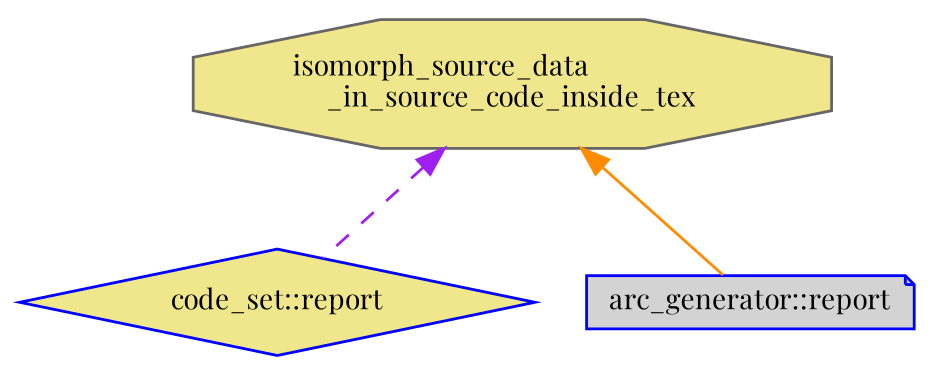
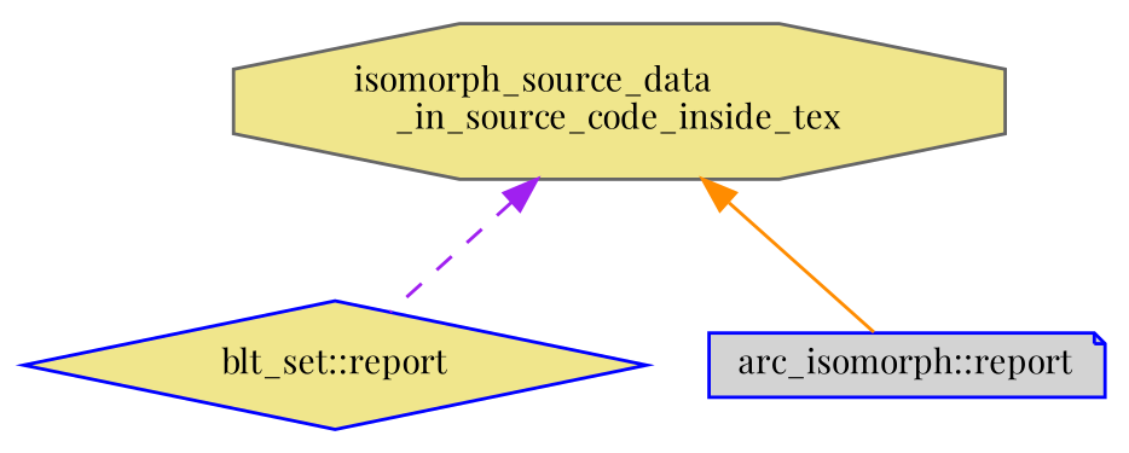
  digraph {
    fontname="Playfair Display"
    rankdir=TB
    node [color=blue fillcolor=khaki fontname="Playfair Display" fontsize=10 style=filled]
    edge [dir=back fontname="Playfair Display" fontsize=10 labelfontname=Helvetica labelfontsize=10]
    n1 [color=gray40 fontcolor=black height=0.2 label="isomorph_source_data\l_in_source_code_inside_tex" shape=octagon width=0.4]
-   n2 [height=0.2 label="code_set::report" shape=diamond width=0.4]
-   n3 [fillcolor=lightgrey height=0.2 label="arc_generator::report" shape=note width=0.4]
+   n2 [height=0.2 label="blt_set::report" shape=diamond width=0.4]
+   n3 [fillcolor=lightgrey height=0.2 label="arc_isomorph::report" shape=note width=0.4]
    n1 -> n2 [color=purple style=dashed]
    n1 -> n3 [color=darkorange style=solid]
  }
